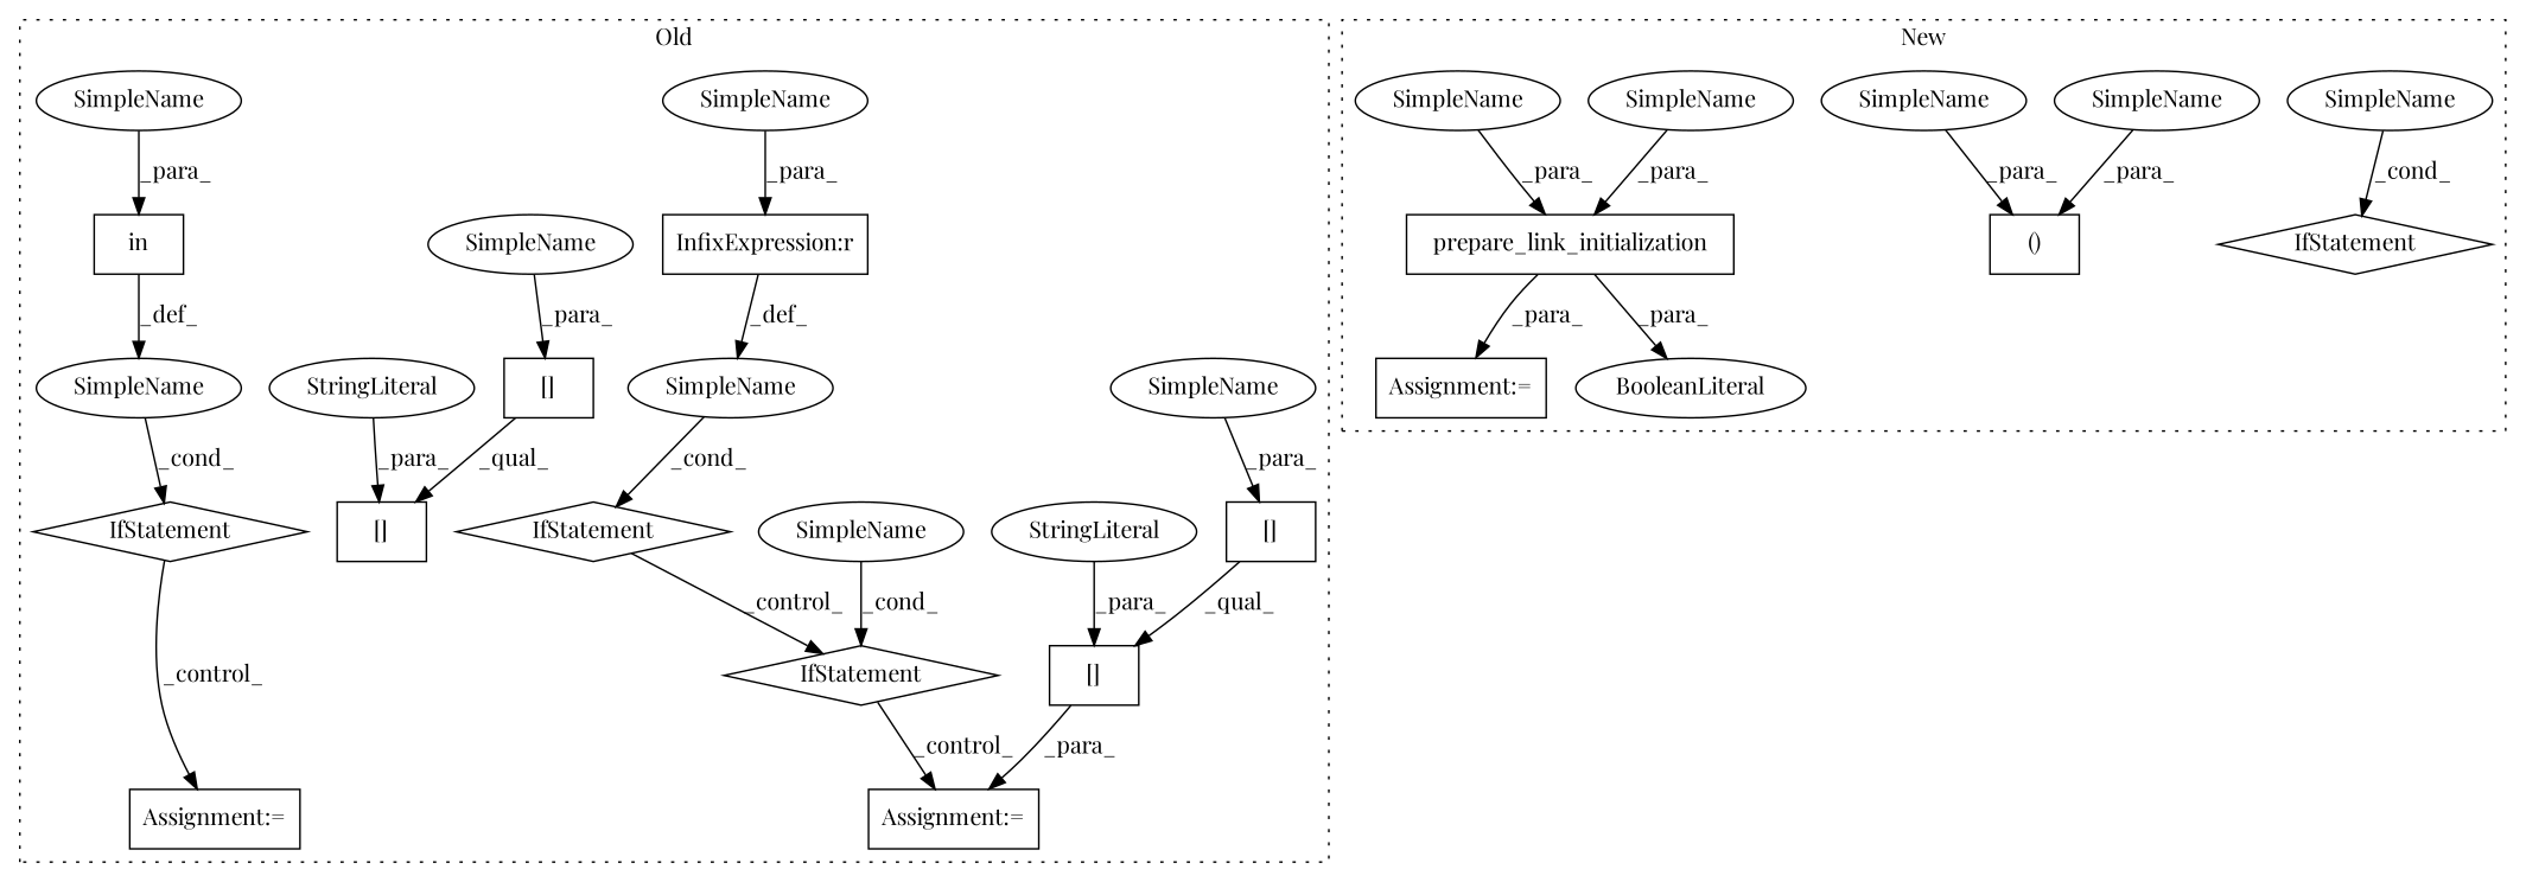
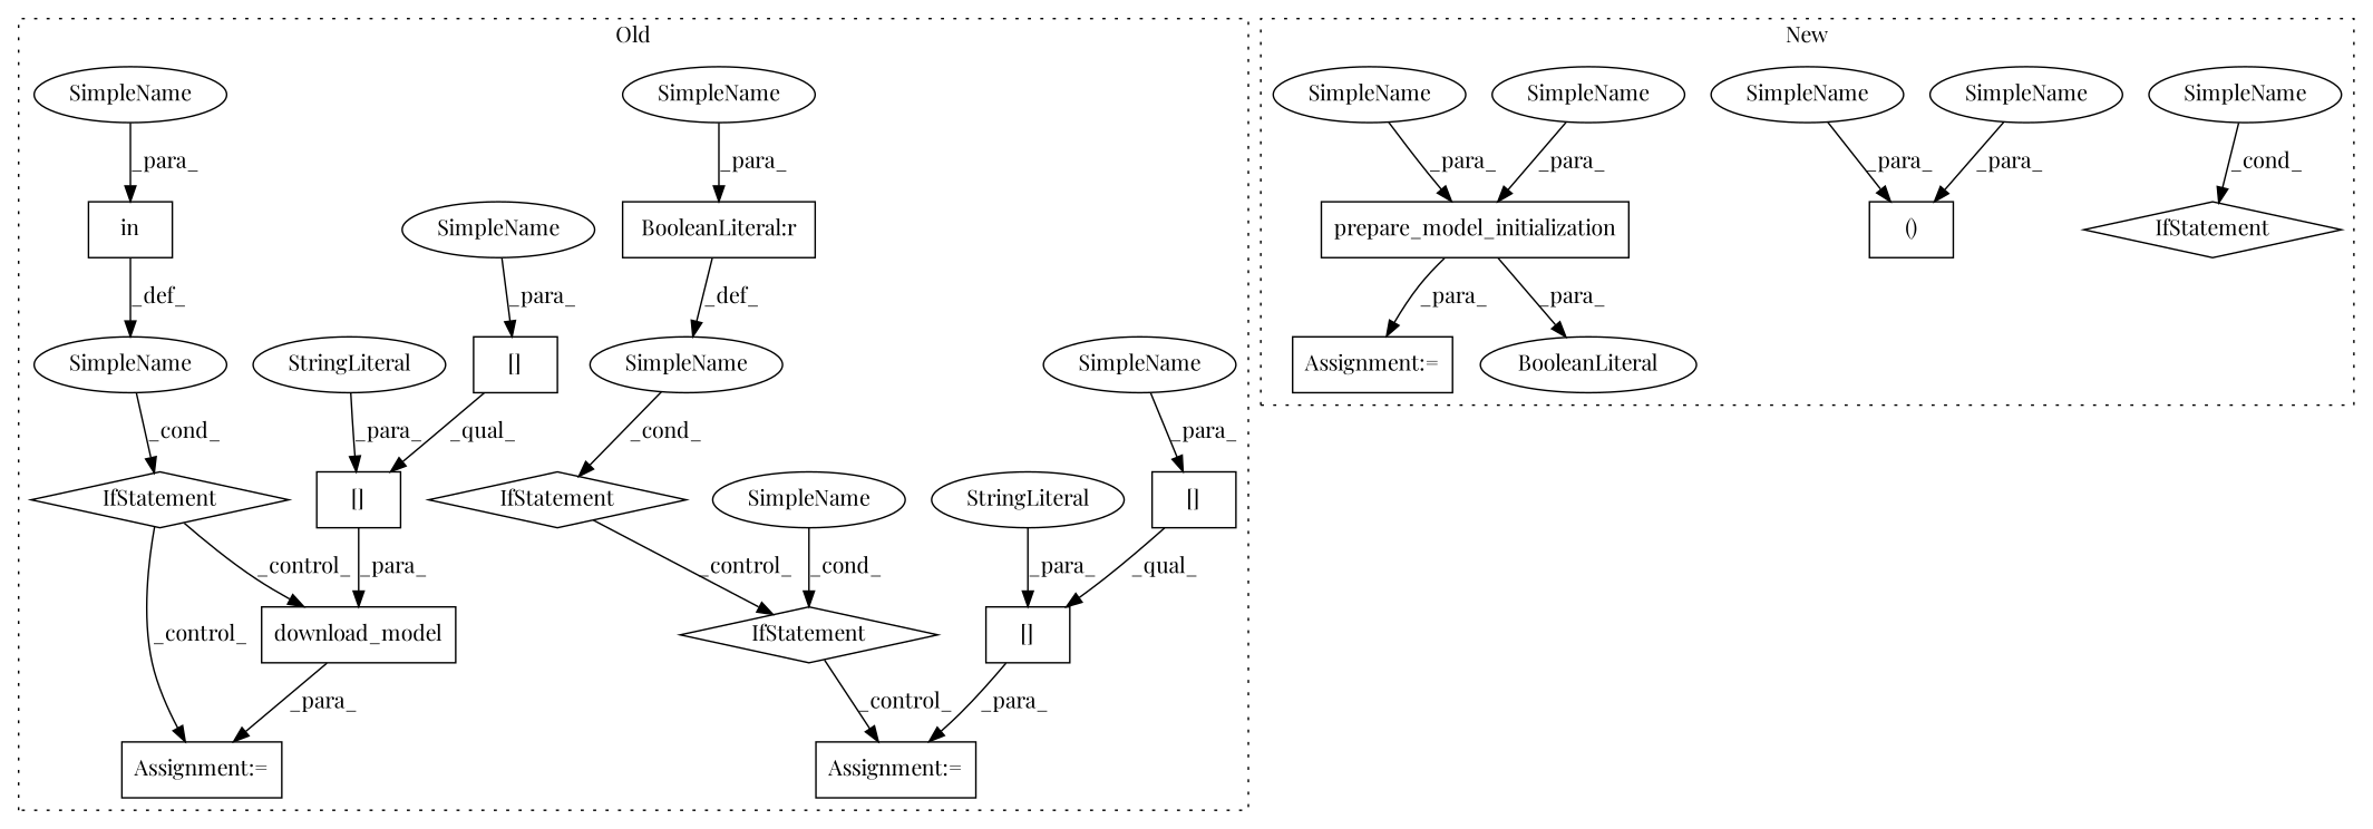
  digraph {
    fontname="Playfair Display"
    node [a=42 fontname="Playfair Display" l=16 shape=ellipse]
    edge [fontname="Playfair Display"]
    n1 [a=2 l="26,1" label="[]" s="2500,2535" shape=box]
    n2 [a=45 l=9 label=StringLiteral s=2526]
    n3 [a=2 l="8,1" label="[]" s="2500,2524" shape=box]
    n4 [a=7 l=1 label="Assignment:=" s=2499 shape=box]
    n5 [a=25 l="10,2" label=IfStatement s="2443,2480" shape=diamond]
    n6 [label=SimpleName l=""]
    n7 [label=SimpleName l=""]
-   n8 [a=27 l=4 label="InfixExpression:r" s=2425 shape=box]
+   n8 [a=27 l=4 label="BooleanLiteral:r" s=2425 shape=box]
    n9 [a=25 l="4,2" label=IfStatement s="2414,2433" shape=diamond]
    n10 [a=2 l="8,1" label="[]" s="4139,4163" shape=box]
    n11 [a=105 l=27 label=in s=3782 shape=box]
    n12 [a=2 l="26,1" label="[]" s="4139,4170" shape=box]
    n13 [a=45 l=5 label=StringLiteral s=4165]
+   n14 [a=32 l="15,1" label=download_model s="4124,4171" shape=box]
    n15 [a=25 l="8,2" label=IfStatement s="3774,3809" shape=diamond]
    n16 [label=SimpleName l=""]
    n17 [a=7 l=1 label="Assignment:=" s=4123 shape=box]
    n18 [label=SimpleName s=4147]
    n19 [label=SimpleName s=2508]
    n20 [label=SimpleName s=3782]
    n21 [l=7 label=SimpleName s=2418]
-   n22 [a=32 l="28,1" label=prepare_link_initialization s="2316,2387" shape=box]
+   n22 [a=32 l="28,1" label=prepare_model_initialization s="2316,2387" shape=box]
    n23 [a=7 l=2 label="Assignment:=" s=2314 shape=box]
    n24 [a=9 l=5 label=BooleanLiteral s=2377]
    n25 [a=106 l=24 label="()" s=2290 shape=box]
    n26 [a=25 l="4,2" label=IfStatement s="3574,3582" shape=diamond]
    n27 [l=4 label=SimpleName s=3578]
    n28 [l=4 label=SimpleName s=2310]
    n29 [label=SimpleName s=2352]
    n30 [l=7 label=SimpleName s=2344]
    n31 [l=7 label=SimpleName s=2290]
    subgraph cluster_1 {
      label=Old
      style=dotted
      n1
      n2
      n3
      n4
      n5
      n6
      n7
      n8
      n9
      n10
      n11
      n12
      n13
+     n14
      n15
      n16
      n17
      n18
      n19
      n20
      n21
    }
    subgraph cluster_2 {
      label=New
      style=dotted
      n22
      n23
      n24
      n25
      n26
      n27
      n28
      n29
      n30
      n31
    }
    n1 -> n4 [label=_para_]
    n2 -> n1 [label=_para_]
    n3 -> n1 [label=_qual_]
    n5 -> n4 [label=_control_]
    n6 -> n5 [label=_cond_]
    n7 -> n9 [label=_cond_]
    n8 -> n7 [label=_def_]
    n9 -> n5 [label=_control_]
    n10 -> n12 [label=_qual_]
    n11 -> n16 [label=_def_]
+   n12 -> n14 [label=_para_]
    n13 -> n12 [label=_para_]
+   n14 -> n17 [label=_para_]
+   n15 -> n14 [label=_control_]
    n15 -> n17 [label=_control_]
    n16 -> n15 [label=_cond_]
    n18 -> n10 [label=_para_]
    n19 -> n3 [label=_para_]
    n20 -> n11 [label=_para_]
    n21 -> n8 [label=_para_]
    n22 -> n23 [label=_para_]
    n22 -> n24 [label=_para_]
    n27 -> n26 [label=_cond_]
    n28 -> n25 [label=_para_]
    n29 -> n22 [label=_para_]
    n30 -> n22 [label=_para_]
    n31 -> n25 [label=_para_]
  }
